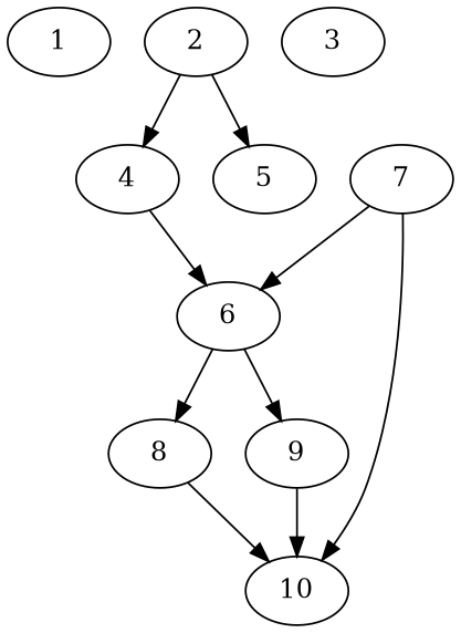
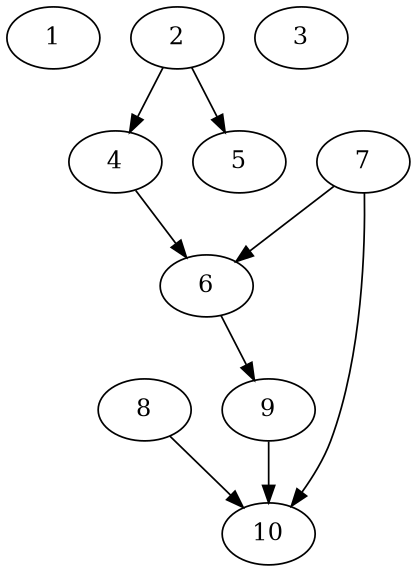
  digraph {
    fontname="DejaVu Serif"
    node [alpha=0.03 fontname="DejaVu Serif"]
    edge [fontname="DejaVu Serif"]
    1 [expect_size=26542080]
    2 [alpha=0.19 expect_size=6980608]
    4 [expect_size=50946048]
    5 [alpha=0.15 expect_size=18355200]
    6 [alpha=0.05 expect_size=43335680]
    8 [alpha=0.17 expect_size=35173376]
    9 [alpha=0.08 expect_size=25504768]
    3 [alpha=0.16 expect_size=24193024]
    7 [alpha=0.13 expect_size=44539904]
    10 [expect_size=41572352]
    2 -> 4
    2 -> 5
    4 -> 6
-   6 -> 8
    6 -> 9
    8 -> 10
    9 -> 10
    7 -> 6
    7 -> 10
  }
